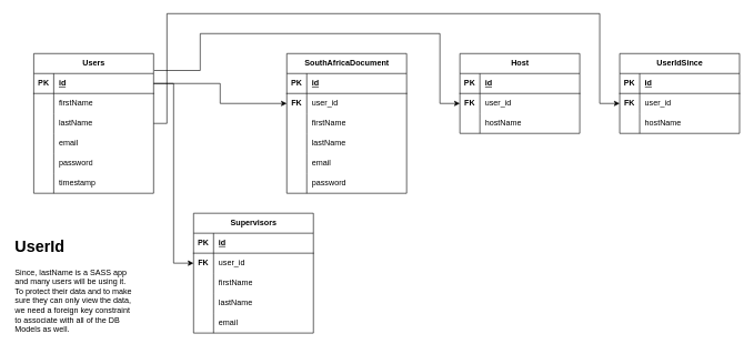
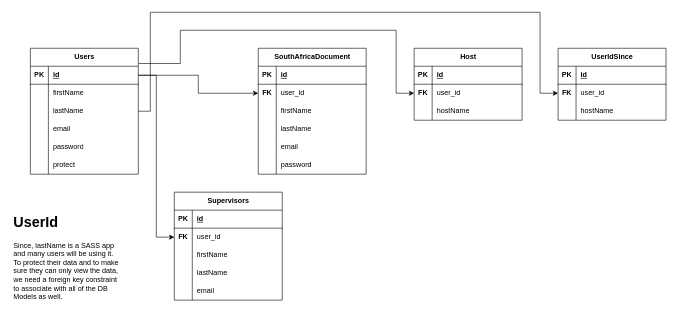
  <mxCell id="0" />
  <mxCell id="1" parent="0" />
  <mxCell id="2" style="edgeStyle=orthogonalEdgeStyle;rounded=0;orthogonalLoop=1;jettySize=auto;html=1;entryX=0;entryY=0.5;entryDx=0;entryDy=0;" edge="1" parent="1" source="3" target="75"><mxGeometry relative="1" as="geometry"><Array as="points"><mxPoint x="250" y="185" /><mxPoint x="250" y="20" /><mxPoint x="900" y="20" /><mxPoint x="900" y="155" /></Array></mxGeometry></mxCell>
  <mxCell id="3" value="Users" style="shape=table;startSize=30;container=1;collapsible=1;childLayout=tableLayout;fixedRows=1;rowLines=0;fontStyle=1;align=center;resizeLast=1;html=1;" vertex="1" parent="1"><mxGeometry x="50" y="80" width="180" height="210" as="geometry" /></mxCell>
  <mxCell id="4" value="" style="shape=tableRow;horizontal=0;startSize=0;swimlaneHead=0;swimlaneBody=0;fillColor=none;collapsible=0;dropTarget=0;points=[[0,0.5],[1,0.5]];portConstraint=eastwest;top=0;left=0;right=0;bottom=1;" vertex="1" parent="3"><mxGeometry y="30" width="180" height="30" as="geometry" /></mxCell>
  <mxCell id="5" value="PK" style="shape=partialRectangle;connectable=0;fillColor=none;top=0;left=0;bottom=0;right=0;fontStyle=1;overflow=hidden;whiteSpace=wrap;html=1;" vertex="1" parent="4"><mxGeometry width="30" height="30" as="geometry"><mxRectangle width="30" height="30" as="alternateBounds" /></mxGeometry></mxCell>
  <mxCell id="6" value="id" style="shape=partialRectangle;connectable=0;fillColor=none;top=0;left=0;bottom=0;right=0;align=left;spacingLeft=6;fontStyle=5;overflow=hidden;whiteSpace=wrap;html=1;" vertex="1" parent="4"><mxGeometry x="30" width="150" height="30" as="geometry"><mxRectangle width="150" height="30" as="alternateBounds" /></mxGeometry></mxCell>
  <mxCell id="7" value="" style="shape=tableRow;horizontal=0;startSize=0;swimlaneHead=0;swimlaneBody=0;fillColor=none;collapsible=0;dropTarget=0;points=[[0,0.5],[1,0.5]];portConstraint=eastwest;top=0;left=0;right=0;bottom=0;" vertex="1" parent="3"><mxGeometry y="60" width="180" height="30" as="geometry" /></mxCell>
  <mxCell id="8" value="" style="shape=partialRectangle;connectable=0;fillColor=none;top=0;left=0;bottom=0;right=0;editable=1;overflow=hidden;whiteSpace=wrap;html=1;" vertex="1" parent="7"><mxGeometry width="30" height="30" as="geometry"><mxRectangle width="30" height="30" as="alternateBounds" /></mxGeometry></mxCell>
  <mxCell id="9" value="firstName" style="shape=partialRectangle;connectable=0;fillColor=none;top=0;left=0;bottom=0;right=0;align=left;spacingLeft=6;overflow=hidden;whiteSpace=wrap;html=1;" vertex="1" parent="7"><mxGeometry x="30" width="150" height="30" as="geometry"><mxRectangle width="150" height="30" as="alternateBounds" /></mxGeometry></mxCell>
  <mxCell id="10" value="" style="shape=tableRow;horizontal=0;startSize=0;swimlaneHead=0;swimlaneBody=0;fillColor=none;collapsible=0;dropTarget=0;points=[[0,0.5],[1,0.5]];portConstraint=eastwest;top=0;left=0;right=0;bottom=0;" vertex="1" parent="3"><mxGeometry y="90" width="180" height="30" as="geometry" /></mxCell>
  <mxCell id="11" value="" style="shape=partialRectangle;connectable=0;fillColor=none;top=0;left=0;bottom=0;right=0;editable=1;overflow=hidden;whiteSpace=wrap;html=1;" vertex="1" parent="10"><mxGeometry width="30" height="30" as="geometry"><mxRectangle width="30" height="30" as="alternateBounds" /></mxGeometry></mxCell>
  <mxCell id="12" value="lastName" style="shape=partialRectangle;connectable=0;fillColor=none;top=0;left=0;bottom=0;right=0;align=left;spacingLeft=6;overflow=hidden;whiteSpace=wrap;html=1;" vertex="1" parent="10"><mxGeometry x="30" width="150" height="30" as="geometry"><mxRectangle width="150" height="30" as="alternateBounds" /></mxGeometry></mxCell>
  <mxCell id="13" value="" style="shape=tableRow;horizontal=0;startSize=0;swimlaneHead=0;swimlaneBody=0;fillColor=none;collapsible=0;dropTarget=0;points=[[0,0.5],[1,0.5]];portConstraint=eastwest;top=0;left=0;right=0;bottom=0;" vertex="1" parent="3"><mxGeometry y="120" width="180" height="30" as="geometry" /></mxCell>
  <mxCell id="14" value="" style="shape=partialRectangle;connectable=0;fillColor=none;top=0;left=0;bottom=0;right=0;editable=1;overflow=hidden;whiteSpace=wrap;html=1;" vertex="1" parent="13"><mxGeometry width="30" height="30" as="geometry"><mxRectangle width="30" height="30" as="alternateBounds" /></mxGeometry></mxCell>
  <mxCell id="15" value="email" style="shape=partialRectangle;connectable=0;fillColor=none;top=0;left=0;bottom=0;right=0;align=left;spacingLeft=6;overflow=hidden;whiteSpace=wrap;html=1;" vertex="1" parent="13"><mxGeometry x="30" width="150" height="30" as="geometry"><mxRectangle width="150" height="30" as="alternateBounds" /></mxGeometry></mxCell>
  <mxCell id="16" value="" style="shape=tableRow;horizontal=0;startSize=0;swimlaneHead=0;swimlaneBody=0;fillColor=none;collapsible=0;dropTarget=0;points=[[0,0.5],[1,0.5]];portConstraint=eastwest;top=0;left=0;right=0;bottom=0;" vertex="1" parent="3"><mxGeometry y="150" width="180" height="30" as="geometry" /></mxCell>
  <mxCell id="17" value="" style="shape=partialRectangle;connectable=0;fillColor=none;top=0;left=0;bottom=0;right=0;editable=1;overflow=hidden;whiteSpace=wrap;html=1;" vertex="1" parent="16"><mxGeometry width="30" height="30" as="geometry"><mxRectangle width="30" height="30" as="alternateBounds" /></mxGeometry></mxCell>
  <mxCell id="18" value="password" style="shape=partialRectangle;connectable=0;fillColor=none;top=0;left=0;bottom=0;right=0;align=left;spacingLeft=6;overflow=hidden;whiteSpace=wrap;html=1;" vertex="1" parent="16"><mxGeometry x="30" width="150" height="30" as="geometry"><mxRectangle width="150" height="30" as="alternateBounds" /></mxGeometry></mxCell>
  <mxCell id="19" value="" style="shape=tableRow;horizontal=0;startSize=0;swimlaneHead=0;swimlaneBody=0;fillColor=none;collapsible=0;dropTarget=0;points=[[0,0.5],[1,0.5]];portConstraint=eastwest;top=0;left=0;right=0;bottom=0;" vertex="1" parent="3"><mxGeometry y="180" width="180" height="30" as="geometry" /></mxCell>
  <mxCell id="20" value="" style="shape=partialRectangle;connectable=0;fillColor=none;top=0;left=0;bottom=0;right=0;editable=1;overflow=hidden;whiteSpace=wrap;html=1;" vertex="1" parent="19"><mxGeometry width="30" height="30" as="geometry"><mxRectangle width="30" height="30" as="alternateBounds" /></mxGeometry></mxCell>
- <mxCell id="21" value="timestamp" style="shape=partialRectangle;connectable=0;fillColor=none;top=0;left=0;bottom=0;right=0;align=left;spacingLeft=6;overflow=hidden;whiteSpace=wrap;html=1;" vertex="1" parent="19"><mxGeometry x="30" width="150" height="30" as="geometry"><mxRectangle width="150" height="30" as="alternateBounds" /></mxGeometry></mxCell>
+ <mxCell id="21" value="protect" style="shape=partialRectangle;connectable=0;fillColor=none;top=0;left=0;bottom=0;right=0;align=left;spacingLeft=6;overflow=hidden;whiteSpace=wrap;html=1;" vertex="1" parent="19"><mxGeometry x="30" width="150" height="30" as="geometry"><mxRectangle width="150" height="30" as="alternateBounds" /></mxGeometry></mxCell>
  <mxCell id="22" value="SouthAfricaDocument" style="shape=table;startSize=30;container=1;collapsible=1;childLayout=tableLayout;fixedRows=1;rowLines=0;fontStyle=1;align=center;resizeLast=1;html=1;" vertex="1" parent="1"><mxGeometry x="430" y="80" width="180" height="210" as="geometry" /></mxCell>
  <mxCell id="23" value="" style="shape=tableRow;horizontal=0;startSize=0;swimlaneHead=0;swimlaneBody=0;fillColor=none;collapsible=0;dropTarget=0;points=[[0,0.5],[1,0.5]];portConstraint=eastwest;top=0;left=0;right=0;bottom=1;" vertex="1" parent="22"><mxGeometry y="30" width="180" height="30" as="geometry" /></mxCell>
  <mxCell id="24" value="PK" style="shape=partialRectangle;connectable=0;fillColor=none;top=0;left=0;bottom=0;right=0;fontStyle=1;overflow=hidden;whiteSpace=wrap;html=1;" vertex="1" parent="23"><mxGeometry width="30" height="30" as="geometry"><mxRectangle width="30" height="30" as="alternateBounds" /></mxGeometry></mxCell>
  <mxCell id="25" value="id" style="shape=partialRectangle;connectable=0;fillColor=none;top=0;left=0;bottom=0;right=0;align=left;spacingLeft=6;fontStyle=5;overflow=hidden;whiteSpace=wrap;html=1;" vertex="1" parent="23"><mxGeometry x="30" width="150" height="30" as="geometry"><mxRectangle width="150" height="30" as="alternateBounds" /></mxGeometry></mxCell>
  <mxCell id="26" value="" style="shape=tableRow;horizontal=0;startSize=0;swimlaneHead=0;swimlaneBody=0;fillColor=none;collapsible=0;dropTarget=0;points=[[0,0.5],[1,0.5]];portConstraint=eastwest;top=0;left=0;right=0;bottom=0;" vertex="1" parent="22"><mxGeometry y="60" width="180" height="30" as="geometry" /></mxCell>
  <mxCell id="27" value="&lt;b&gt;FK&lt;/b&gt;" style="shape=partialRectangle;connectable=0;fillColor=none;top=0;left=0;bottom=0;right=0;editable=1;overflow=hidden;whiteSpace=wrap;html=1;" vertex="1" parent="26"><mxGeometry width="30" height="30" as="geometry"><mxRectangle width="30" height="30" as="alternateBounds" /></mxGeometry></mxCell>
  <mxCell id="28" value="user_id" style="shape=partialRectangle;connectable=0;fillColor=none;top=0;left=0;bottom=0;right=0;align=left;spacingLeft=6;overflow=hidden;whiteSpace=wrap;html=1;" vertex="1" parent="26"><mxGeometry x="30" width="150" height="30" as="geometry"><mxRectangle width="150" height="30" as="alternateBounds" /></mxGeometry></mxCell>
  <mxCell id="29" value="" style="shape=tableRow;horizontal=0;startSize=0;swimlaneHead=0;swimlaneBody=0;fillColor=none;collapsible=0;dropTarget=0;points=[[0,0.5],[1,0.5]];portConstraint=eastwest;top=0;left=0;right=0;bottom=0;" vertex="1" parent="22"><mxGeometry y="90" width="180" height="30" as="geometry" /></mxCell>
  <mxCell id="30" value="" style="shape=partialRectangle;connectable=0;fillColor=none;top=0;left=0;bottom=0;right=0;editable=1;overflow=hidden;whiteSpace=wrap;html=1;" vertex="1" parent="29"><mxGeometry width="30" height="30" as="geometry"><mxRectangle width="30" height="30" as="alternateBounds" /></mxGeometry></mxCell>
  <mxCell id="31" value="firstName" style="shape=partialRectangle;connectable=0;fillColor=none;top=0;left=0;bottom=0;right=0;align=left;spacingLeft=6;overflow=hidden;whiteSpace=wrap;html=1;" vertex="1" parent="29"><mxGeometry x="30" width="150" height="30" as="geometry"><mxRectangle width="150" height="30" as="alternateBounds" /></mxGeometry></mxCell>
  <mxCell id="32" value="" style="shape=tableRow;horizontal=0;startSize=0;swimlaneHead=0;swimlaneBody=0;fillColor=none;collapsible=0;dropTarget=0;points=[[0,0.5],[1,0.5]];portConstraint=eastwest;top=0;left=0;right=0;bottom=0;" vertex="1" parent="22"><mxGeometry y="120" width="180" height="30" as="geometry" /></mxCell>
  <mxCell id="33" value="" style="shape=partialRectangle;connectable=0;fillColor=none;top=0;left=0;bottom=0;right=0;editable=1;overflow=hidden;whiteSpace=wrap;html=1;" vertex="1" parent="32"><mxGeometry width="30" height="30" as="geometry"><mxRectangle width="30" height="30" as="alternateBounds" /></mxGeometry></mxCell>
  <mxCell id="34" value="lastName" style="shape=partialRectangle;connectable=0;fillColor=none;top=0;left=0;bottom=0;right=0;align=left;spacingLeft=6;overflow=hidden;whiteSpace=wrap;html=1;" vertex="1" parent="32"><mxGeometry x="30" width="150" height="30" as="geometry"><mxRectangle width="150" height="30" as="alternateBounds" /></mxGeometry></mxCell>
  <mxCell id="35" value="" style="shape=tableRow;horizontal=0;startSize=0;swimlaneHead=0;swimlaneBody=0;fillColor=none;collapsible=0;dropTarget=0;points=[[0,0.5],[1,0.5]];portConstraint=eastwest;top=0;left=0;right=0;bottom=0;" vertex="1" parent="22"><mxGeometry y="150" width="180" height="30" as="geometry" /></mxCell>
  <mxCell id="36" value="" style="shape=partialRectangle;connectable=0;fillColor=none;top=0;left=0;bottom=0;right=0;editable=1;overflow=hidden;whiteSpace=wrap;html=1;" vertex="1" parent="35"><mxGeometry width="30" height="30" as="geometry"><mxRectangle width="30" height="30" as="alternateBounds" /></mxGeometry></mxCell>
  <mxCell id="37" value="email" style="shape=partialRectangle;connectable=0;fillColor=none;top=0;left=0;bottom=0;right=0;align=left;spacingLeft=6;overflow=hidden;whiteSpace=wrap;html=1;" vertex="1" parent="35"><mxGeometry x="30" width="150" height="30" as="geometry"><mxRectangle width="150" height="30" as="alternateBounds" /></mxGeometry></mxCell>
  <mxCell id="38" value="" style="shape=tableRow;horizontal=0;startSize=0;swimlaneHead=0;swimlaneBody=0;fillColor=none;collapsible=0;dropTarget=0;points=[[0,0.5],[1,0.5]];portConstraint=eastwest;top=0;left=0;right=0;bottom=0;" vertex="1" parent="22"><mxGeometry y="180" width="180" height="30" as="geometry" /></mxCell>
  <mxCell id="39" value="" style="shape=partialRectangle;connectable=0;fillColor=none;top=0;left=0;bottom=0;right=0;editable=1;overflow=hidden;whiteSpace=wrap;html=1;" vertex="1" parent="38"><mxGeometry width="30" height="30" as="geometry"><mxRectangle width="30" height="30" as="alternateBounds" /></mxGeometry></mxCell>
  <mxCell id="40" value="password" style="shape=partialRectangle;connectable=0;fillColor=none;top=0;left=0;bottom=0;right=0;align=left;spacingLeft=6;overflow=hidden;whiteSpace=wrap;html=1;" vertex="1" parent="38"><mxGeometry x="30" width="150" height="30" as="geometry"><mxRectangle width="150" height="30" as="alternateBounds" /></mxGeometry></mxCell>
  <mxCell id="41" style="edgeStyle=orthogonalEdgeStyle;rounded=0;orthogonalLoop=1;jettySize=auto;html=1;entryX=0;entryY=0.5;entryDx=0;entryDy=0;" edge="1" parent="1" source="4" target="26"><mxGeometry relative="1" as="geometry" /></mxCell>
  <mxCell id="42" value="Host" style="shape=table;startSize=30;container=1;collapsible=1;childLayout=tableLayout;fixedRows=1;rowLines=0;fontStyle=1;align=center;resizeLast=1;html=1;" vertex="1" parent="1"><mxGeometry x="690" y="80" width="180" height="120" as="geometry" /></mxCell>
  <mxCell id="43" value="" style="shape=tableRow;horizontal=0;startSize=0;swimlaneHead=0;swimlaneBody=0;fillColor=none;collapsible=0;dropTarget=0;points=[[0,0.5],[1,0.5]];portConstraint=eastwest;top=0;left=0;right=0;bottom=1;" vertex="1" parent="42"><mxGeometry y="30" width="180" height="30" as="geometry" /></mxCell>
  <mxCell id="44" value="PK" style="shape=partialRectangle;connectable=0;fillColor=none;top=0;left=0;bottom=0;right=0;fontStyle=1;overflow=hidden;whiteSpace=wrap;html=1;" vertex="1" parent="43"><mxGeometry width="30" height="30" as="geometry"><mxRectangle width="30" height="30" as="alternateBounds" /></mxGeometry></mxCell>
  <mxCell id="45" value="id" style="shape=partialRectangle;connectable=0;fillColor=none;top=0;left=0;bottom=0;right=0;align=left;spacingLeft=6;fontStyle=5;overflow=hidden;whiteSpace=wrap;html=1;" vertex="1" parent="43"><mxGeometry x="30" width="150" height="30" as="geometry"><mxRectangle width="150" height="30" as="alternateBounds" /></mxGeometry></mxCell>
  <mxCell id="46" value="" style="shape=tableRow;horizontal=0;startSize=0;swimlaneHead=0;swimlaneBody=0;fillColor=none;collapsible=0;dropTarget=0;points=[[0,0.5],[1,0.5]];portConstraint=eastwest;top=0;left=0;right=0;bottom=0;" vertex="1" parent="42"><mxGeometry y="60" width="180" height="30" as="geometry" /></mxCell>
  <mxCell id="47" value="&lt;b&gt;FK&lt;/b&gt;" style="shape=partialRectangle;connectable=0;fillColor=none;top=0;left=0;bottom=0;right=0;editable=1;overflow=hidden;whiteSpace=wrap;html=1;" vertex="1" parent="46"><mxGeometry width="30" height="30" as="geometry"><mxRectangle width="30" height="30" as="alternateBounds" /></mxGeometry></mxCell>
  <mxCell id="48" value="user_id" style="shape=partialRectangle;connectable=0;fillColor=none;top=0;left=0;bottom=0;right=0;align=left;spacingLeft=6;overflow=hidden;whiteSpace=wrap;html=1;" vertex="1" parent="46"><mxGeometry x="30" width="150" height="30" as="geometry"><mxRectangle width="150" height="30" as="alternateBounds" /></mxGeometry></mxCell>
  <mxCell id="49" value="" style="shape=tableRow;horizontal=0;startSize=0;swimlaneHead=0;swimlaneBody=0;fillColor=none;collapsible=0;dropTarget=0;points=[[0,0.5],[1,0.5]];portConstraint=eastwest;top=0;left=0;right=0;bottom=0;" vertex="1" parent="42"><mxGeometry y="90" width="180" height="30" as="geometry" /></mxCell>
  <mxCell id="50" value="" style="shape=partialRectangle;connectable=0;fillColor=none;top=0;left=0;bottom=0;right=0;editable=1;overflow=hidden;whiteSpace=wrap;html=1;" vertex="1" parent="49"><mxGeometry width="30" height="30" as="geometry"><mxRectangle width="30" height="30" as="alternateBounds" /></mxGeometry></mxCell>
  <mxCell id="51" value="hostName" style="shape=partialRectangle;connectable=0;fillColor=none;top=0;left=0;bottom=0;right=0;align=left;spacingLeft=6;overflow=hidden;whiteSpace=wrap;html=1;" vertex="1" parent="49"><mxGeometry x="30" width="150" height="30" as="geometry"><mxRectangle width="150" height="30" as="alternateBounds" /></mxGeometry></mxCell>
  <mxCell id="52" value="Supervisors" style="shape=table;startSize=30;container=1;collapsible=1;childLayout=tableLayout;fixedRows=1;rowLines=0;fontStyle=1;align=center;resizeLast=1;html=1;" vertex="1" parent="1"><mxGeometry x="290" y="320" width="180" height="180" as="geometry" /></mxCell>
  <mxCell id="53" value="" style="shape=tableRow;horizontal=0;startSize=0;swimlaneHead=0;swimlaneBody=0;fillColor=none;collapsible=0;dropTarget=0;points=[[0,0.5],[1,0.5]];portConstraint=eastwest;top=0;left=0;right=0;bottom=1;" vertex="1" parent="52"><mxGeometry y="30" width="180" height="30" as="geometry" /></mxCell>
  <mxCell id="54" value="PK" style="shape=partialRectangle;connectable=0;fillColor=none;top=0;left=0;bottom=0;right=0;fontStyle=1;overflow=hidden;whiteSpace=wrap;html=1;" vertex="1" parent="53"><mxGeometry width="30" height="30" as="geometry"><mxRectangle width="30" height="30" as="alternateBounds" /></mxGeometry></mxCell>
  <mxCell id="55" value="id" style="shape=partialRectangle;connectable=0;fillColor=none;top=0;left=0;bottom=0;right=0;align=left;spacingLeft=6;fontStyle=5;overflow=hidden;whiteSpace=wrap;html=1;" vertex="1" parent="53"><mxGeometry x="30" width="150" height="30" as="geometry"><mxRectangle width="150" height="30" as="alternateBounds" /></mxGeometry></mxCell>
  <mxCell id="56" value="" style="shape=tableRow;horizontal=0;startSize=0;swimlaneHead=0;swimlaneBody=0;fillColor=none;collapsible=0;dropTarget=0;points=[[0,0.5],[1,0.5]];portConstraint=eastwest;top=0;left=0;right=0;bottom=0;" vertex="1" parent="52"><mxGeometry y="60" width="180" height="30" as="geometry" /></mxCell>
  <mxCell id="57" value="&lt;b&gt;FK&lt;/b&gt;" style="shape=partialRectangle;connectable=0;fillColor=none;top=0;left=0;bottom=0;right=0;editable=1;overflow=hidden;whiteSpace=wrap;html=1;" vertex="1" parent="56"><mxGeometry width="30" height="30" as="geometry"><mxRectangle width="30" height="30" as="alternateBounds" /></mxGeometry></mxCell>
  <mxCell id="58" value="user_id" style="shape=partialRectangle;connectable=0;fillColor=none;top=0;left=0;bottom=0;right=0;align=left;spacingLeft=6;overflow=hidden;whiteSpace=wrap;html=1;" vertex="1" parent="56"><mxGeometry x="30" width="150" height="30" as="geometry"><mxRectangle width="150" height="30" as="alternateBounds" /></mxGeometry></mxCell>
  <mxCell id="59" value="" style="shape=tableRow;horizontal=0;startSize=0;swimlaneHead=0;swimlaneBody=0;fillColor=none;collapsible=0;dropTarget=0;points=[[0,0.5],[1,0.5]];portConstraint=eastwest;top=0;left=0;right=0;bottom=0;" vertex="1" parent="52"><mxGeometry y="90" width="180" height="30" as="geometry" /></mxCell>
  <mxCell id="60" value="" style="shape=partialRectangle;connectable=0;fillColor=none;top=0;left=0;bottom=0;right=0;editable=1;overflow=hidden;whiteSpace=wrap;html=1;" vertex="1" parent="59"><mxGeometry width="30" height="30" as="geometry"><mxRectangle width="30" height="30" as="alternateBounds" /></mxGeometry></mxCell>
  <mxCell id="61" value="firstName" style="shape=partialRectangle;connectable=0;fillColor=none;top=0;left=0;bottom=0;right=0;align=left;spacingLeft=6;overflow=hidden;whiteSpace=wrap;html=1;" vertex="1" parent="59"><mxGeometry x="30" width="150" height="30" as="geometry"><mxRectangle width="150" height="30" as="alternateBounds" /></mxGeometry></mxCell>
  <mxCell id="62" value="" style="shape=tableRow;horizontal=0;startSize=0;swimlaneHead=0;swimlaneBody=0;fillColor=none;collapsible=0;dropTarget=0;points=[[0,0.5],[1,0.5]];portConstraint=eastwest;top=0;left=0;right=0;bottom=0;" vertex="1" parent="52"><mxGeometry y="120" width="180" height="30" as="geometry" /></mxCell>
  <mxCell id="63" value="" style="shape=partialRectangle;connectable=0;fillColor=none;top=0;left=0;bottom=0;right=0;editable=1;overflow=hidden;whiteSpace=wrap;html=1;" vertex="1" parent="62"><mxGeometry width="30" height="30" as="geometry"><mxRectangle width="30" height="30" as="alternateBounds" /></mxGeometry></mxCell>
  <mxCell id="64" value="lastName" style="shape=partialRectangle;connectable=0;fillColor=none;top=0;left=0;bottom=0;right=0;align=left;spacingLeft=6;overflow=hidden;whiteSpace=wrap;html=1;" vertex="1" parent="62"><mxGeometry x="30" width="150" height="30" as="geometry"><mxRectangle width="150" height="30" as="alternateBounds" /></mxGeometry></mxCell>
  <mxCell id="65" value="" style="shape=tableRow;horizontal=0;startSize=0;swimlaneHead=0;swimlaneBody=0;fillColor=none;collapsible=0;dropTarget=0;points=[[0,0.5],[1,0.5]];portConstraint=eastwest;top=0;left=0;right=0;bottom=0;" vertex="1" parent="52"><mxGeometry y="150" width="180" height="30" as="geometry" /></mxCell>
  <mxCell id="66" value="" style="shape=partialRectangle;connectable=0;fillColor=none;top=0;left=0;bottom=0;right=0;editable=1;overflow=hidden;whiteSpace=wrap;html=1;" vertex="1" parent="65"><mxGeometry width="30" height="30" as="geometry"><mxRectangle width="30" height="30" as="alternateBounds" /></mxGeometry></mxCell>
  <mxCell id="67" value="email" style="shape=partialRectangle;connectable=0;fillColor=none;top=0;left=0;bottom=0;right=0;align=left;spacingLeft=6;overflow=hidden;whiteSpace=wrap;html=1;" vertex="1" parent="65"><mxGeometry x="30" width="150" height="30" as="geometry"><mxRectangle width="150" height="30" as="alternateBounds" /></mxGeometry></mxCell>
  <mxCell id="68" style="edgeStyle=orthogonalEdgeStyle;rounded=0;orthogonalLoop=1;jettySize=auto;html=1;entryX=0;entryY=0.5;entryDx=0;entryDy=0;" edge="1" parent="1" source="4" target="56"><mxGeometry relative="1" as="geometry" /></mxCell>
  <mxCell id="69" value="&lt;h1 style=&quot;margin-top: 0px;&quot;&gt;UserId&lt;/h1&gt;&lt;p&gt;Since, lastName is a SASS app and many users will be using it. To protect their data and to make sure they can only view the data, we need a foreign key constraint to associate with all of the DB Models as well.&lt;/p&gt;" style="text;html=1;whiteSpace=wrap;overflow=hidden;rounded=0;" vertex="1" parent="1"><mxGeometry x="20" y="350" width="180" height="160" as="geometry" /></mxCell>
  <mxCell id="70" style="edgeStyle=orthogonalEdgeStyle;rounded=0;orthogonalLoop=1;jettySize=auto;html=1;entryX=0;entryY=0.5;entryDx=0;entryDy=0;exitX=1.005;exitY=0.121;exitDx=0;exitDy=0;exitPerimeter=0;" edge="1" parent="1" source="3" target="46"><mxGeometry relative="1" as="geometry"><mxPoint x="150" y="80" as="sourcePoint" /><Array as="points"><mxPoint x="300" y="105" /><mxPoint x="300" y="50" /><mxPoint x="660" y="50" /><mxPoint x="660" y="155" /></Array></mxGeometry></mxCell>
  <mxCell id="71" value="UserIdSince" style="shape=table;startSize=30;container=1;collapsible=1;childLayout=tableLayout;fixedRows=1;rowLines=0;fontStyle=1;align=center;resizeLast=1;html=1;" vertex="1" parent="1"><mxGeometry x="930" y="80" width="180" height="120" as="geometry" /></mxCell>
  <mxCell id="72" value="" style="shape=tableRow;horizontal=0;startSize=0;swimlaneHead=0;swimlaneBody=0;fillColor=none;collapsible=0;dropTarget=0;points=[[0,0.5],[1,0.5]];portConstraint=eastwest;top=0;left=0;right=0;bottom=1;" vertex="1" parent="71"><mxGeometry y="30" width="180" height="30" as="geometry" /></mxCell>
  <mxCell id="73" value="PK" style="shape=partialRectangle;connectable=0;fillColor=none;top=0;left=0;bottom=0;right=0;fontStyle=1;overflow=hidden;whiteSpace=wrap;html=1;" vertex="1" parent="72"><mxGeometry width="30" height="30" as="geometry"><mxRectangle width="30" height="30" as="alternateBounds" /></mxGeometry></mxCell>
  <mxCell id="74" value="id" style="shape=partialRectangle;connectable=0;fillColor=none;top=0;left=0;bottom=0;right=0;align=left;spacingLeft=6;fontStyle=5;overflow=hidden;whiteSpace=wrap;html=1;" vertex="1" parent="72"><mxGeometry x="30" width="150" height="30" as="geometry"><mxRectangle width="150" height="30" as="alternateBounds" /></mxGeometry></mxCell>
  <mxCell id="75" value="" style="shape=tableRow;horizontal=0;startSize=0;swimlaneHead=0;swimlaneBody=0;fillColor=none;collapsible=0;dropTarget=0;points=[[0,0.5],[1,0.5]];portConstraint=eastwest;top=0;left=0;right=0;bottom=0;" vertex="1" parent="71"><mxGeometry y="60" width="180" height="30" as="geometry" /></mxCell>
  <mxCell id="76" value="&lt;b&gt;FK&lt;/b&gt;" style="shape=partialRectangle;connectable=0;fillColor=none;top=0;left=0;bottom=0;right=0;editable=1;overflow=hidden;whiteSpace=wrap;html=1;" vertex="1" parent="75"><mxGeometry width="30" height="30" as="geometry"><mxRectangle width="30" height="30" as="alternateBounds" /></mxGeometry></mxCell>
  <mxCell id="77" value="user_id" style="shape=partialRectangle;connectable=0;fillColor=none;top=0;left=0;bottom=0;right=0;align=left;spacingLeft=6;overflow=hidden;whiteSpace=wrap;html=1;" vertex="1" parent="75"><mxGeometry x="30" width="150" height="30" as="geometry"><mxRectangle width="150" height="30" as="alternateBounds" /></mxGeometry></mxCell>
  <mxCell id="78" value="" style="shape=tableRow;horizontal=0;startSize=0;swimlaneHead=0;swimlaneBody=0;fillColor=none;collapsible=0;dropTarget=0;points=[[0,0.5],[1,0.5]];portConstraint=eastwest;top=0;left=0;right=0;bottom=0;" vertex="1" parent="71"><mxGeometry y="90" width="180" height="30" as="geometry" /></mxCell>
  <mxCell id="79" value="" style="shape=partialRectangle;connectable=0;fillColor=none;top=0;left=0;bottom=0;right=0;editable=1;overflow=hidden;whiteSpace=wrap;html=1;" vertex="1" parent="78"><mxGeometry width="30" height="30" as="geometry"><mxRectangle width="30" height="30" as="alternateBounds" /></mxGeometry></mxCell>
  <mxCell id="80" value="hostName" style="shape=partialRectangle;connectable=0;fillColor=none;top=0;left=0;bottom=0;right=0;align=left;spacingLeft=6;overflow=hidden;whiteSpace=wrap;html=1;" vertex="1" parent="78"><mxGeometry x="30" width="150" height="30" as="geometry"><mxRectangle width="150" height="30" as="alternateBounds" /></mxGeometry></mxCell>
